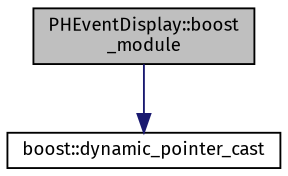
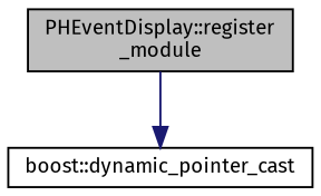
  digraph {
    rankdir=TB
    fontname="Fira Sans"
    node [color=black fontname="Fira Sans" fontsize=10 shape=record]
-   n1 [fillcolor=grey75 fontcolor=black height=0.2 label="PHEventDisplay::boost\l_module" style=filled width=0.4]
+   n1 [fillcolor=grey75 fontcolor=black height=0.2 label="PHEventDisplay::register\l_module" style=filled width=0.4]
    n2 [height=0.2 label="boost::dynamic_pointer_cast" width=0.4]
    n1 -> n2 [color=midnightblue fontname="Fira Sans" fontsize=10 labelfontname=FreeSans labelfontsize=10 style=solid]
  }
